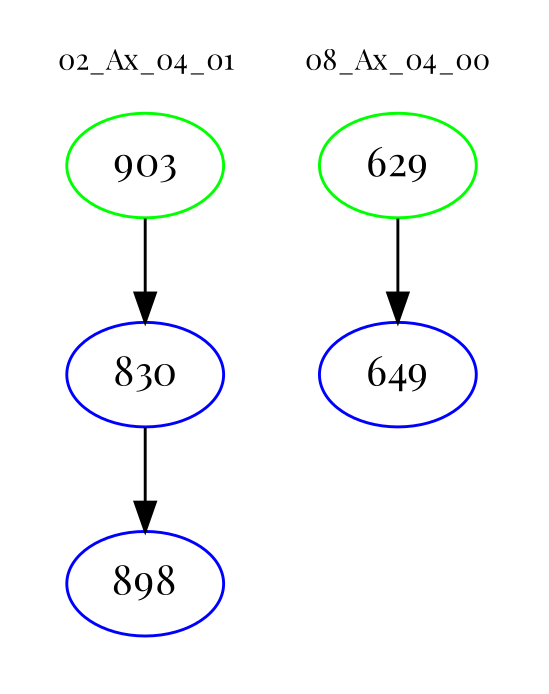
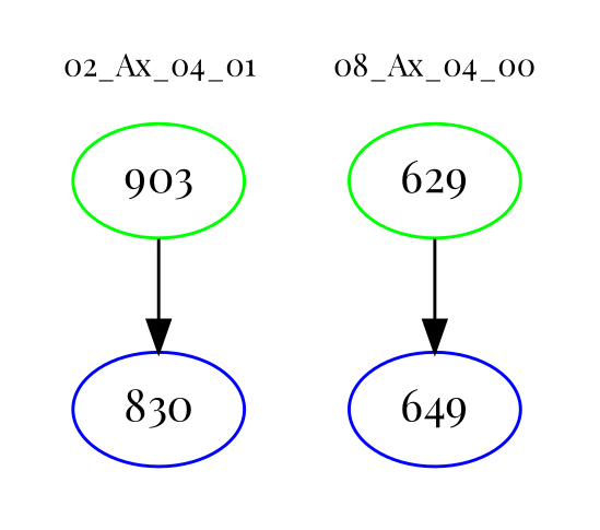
  digraph {
    fontname="Playfair Display"
    node [color=blue fontname="Playfair Display"]
    edge [color=black fontname="Playfair Display"]
    n1 [color=green label=903]
    n2 [label=830]
-   n3 [label=898]
    n4 [color=green label=629]
    n5 [label=649]
    subgraph cluster_1 {
      color=white
      fontsize=10
      label="02_Ax_04_01"
      n1
      n2
-     n3
    }
    subgraph cluster_2 {
      color=white
      fontsize=10
      label="08_Ax_04_00"
      n4
      n5
    }
    n1 -> n2
-   n2 -> n3
    n4 -> n5
  }
